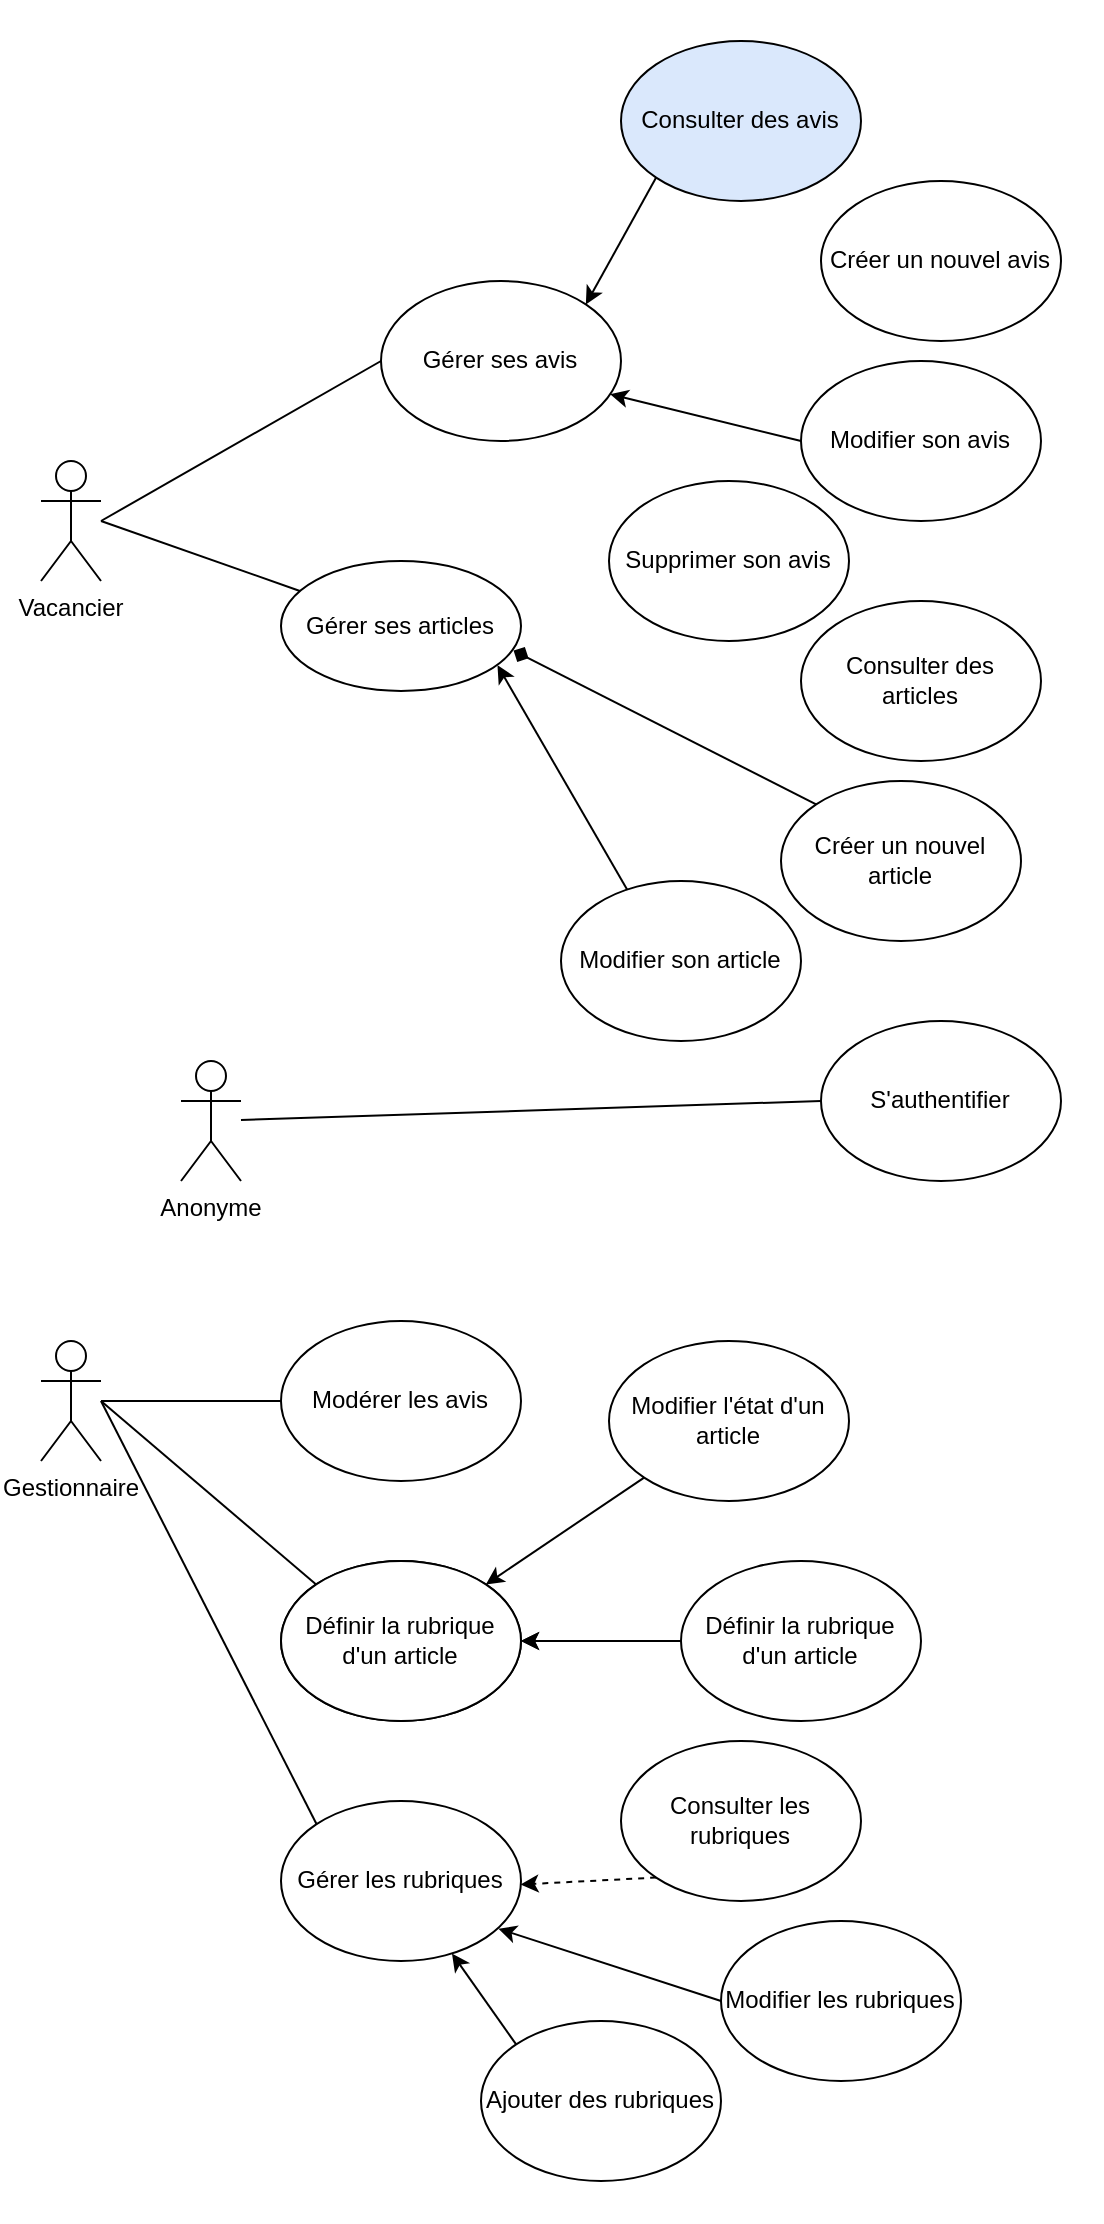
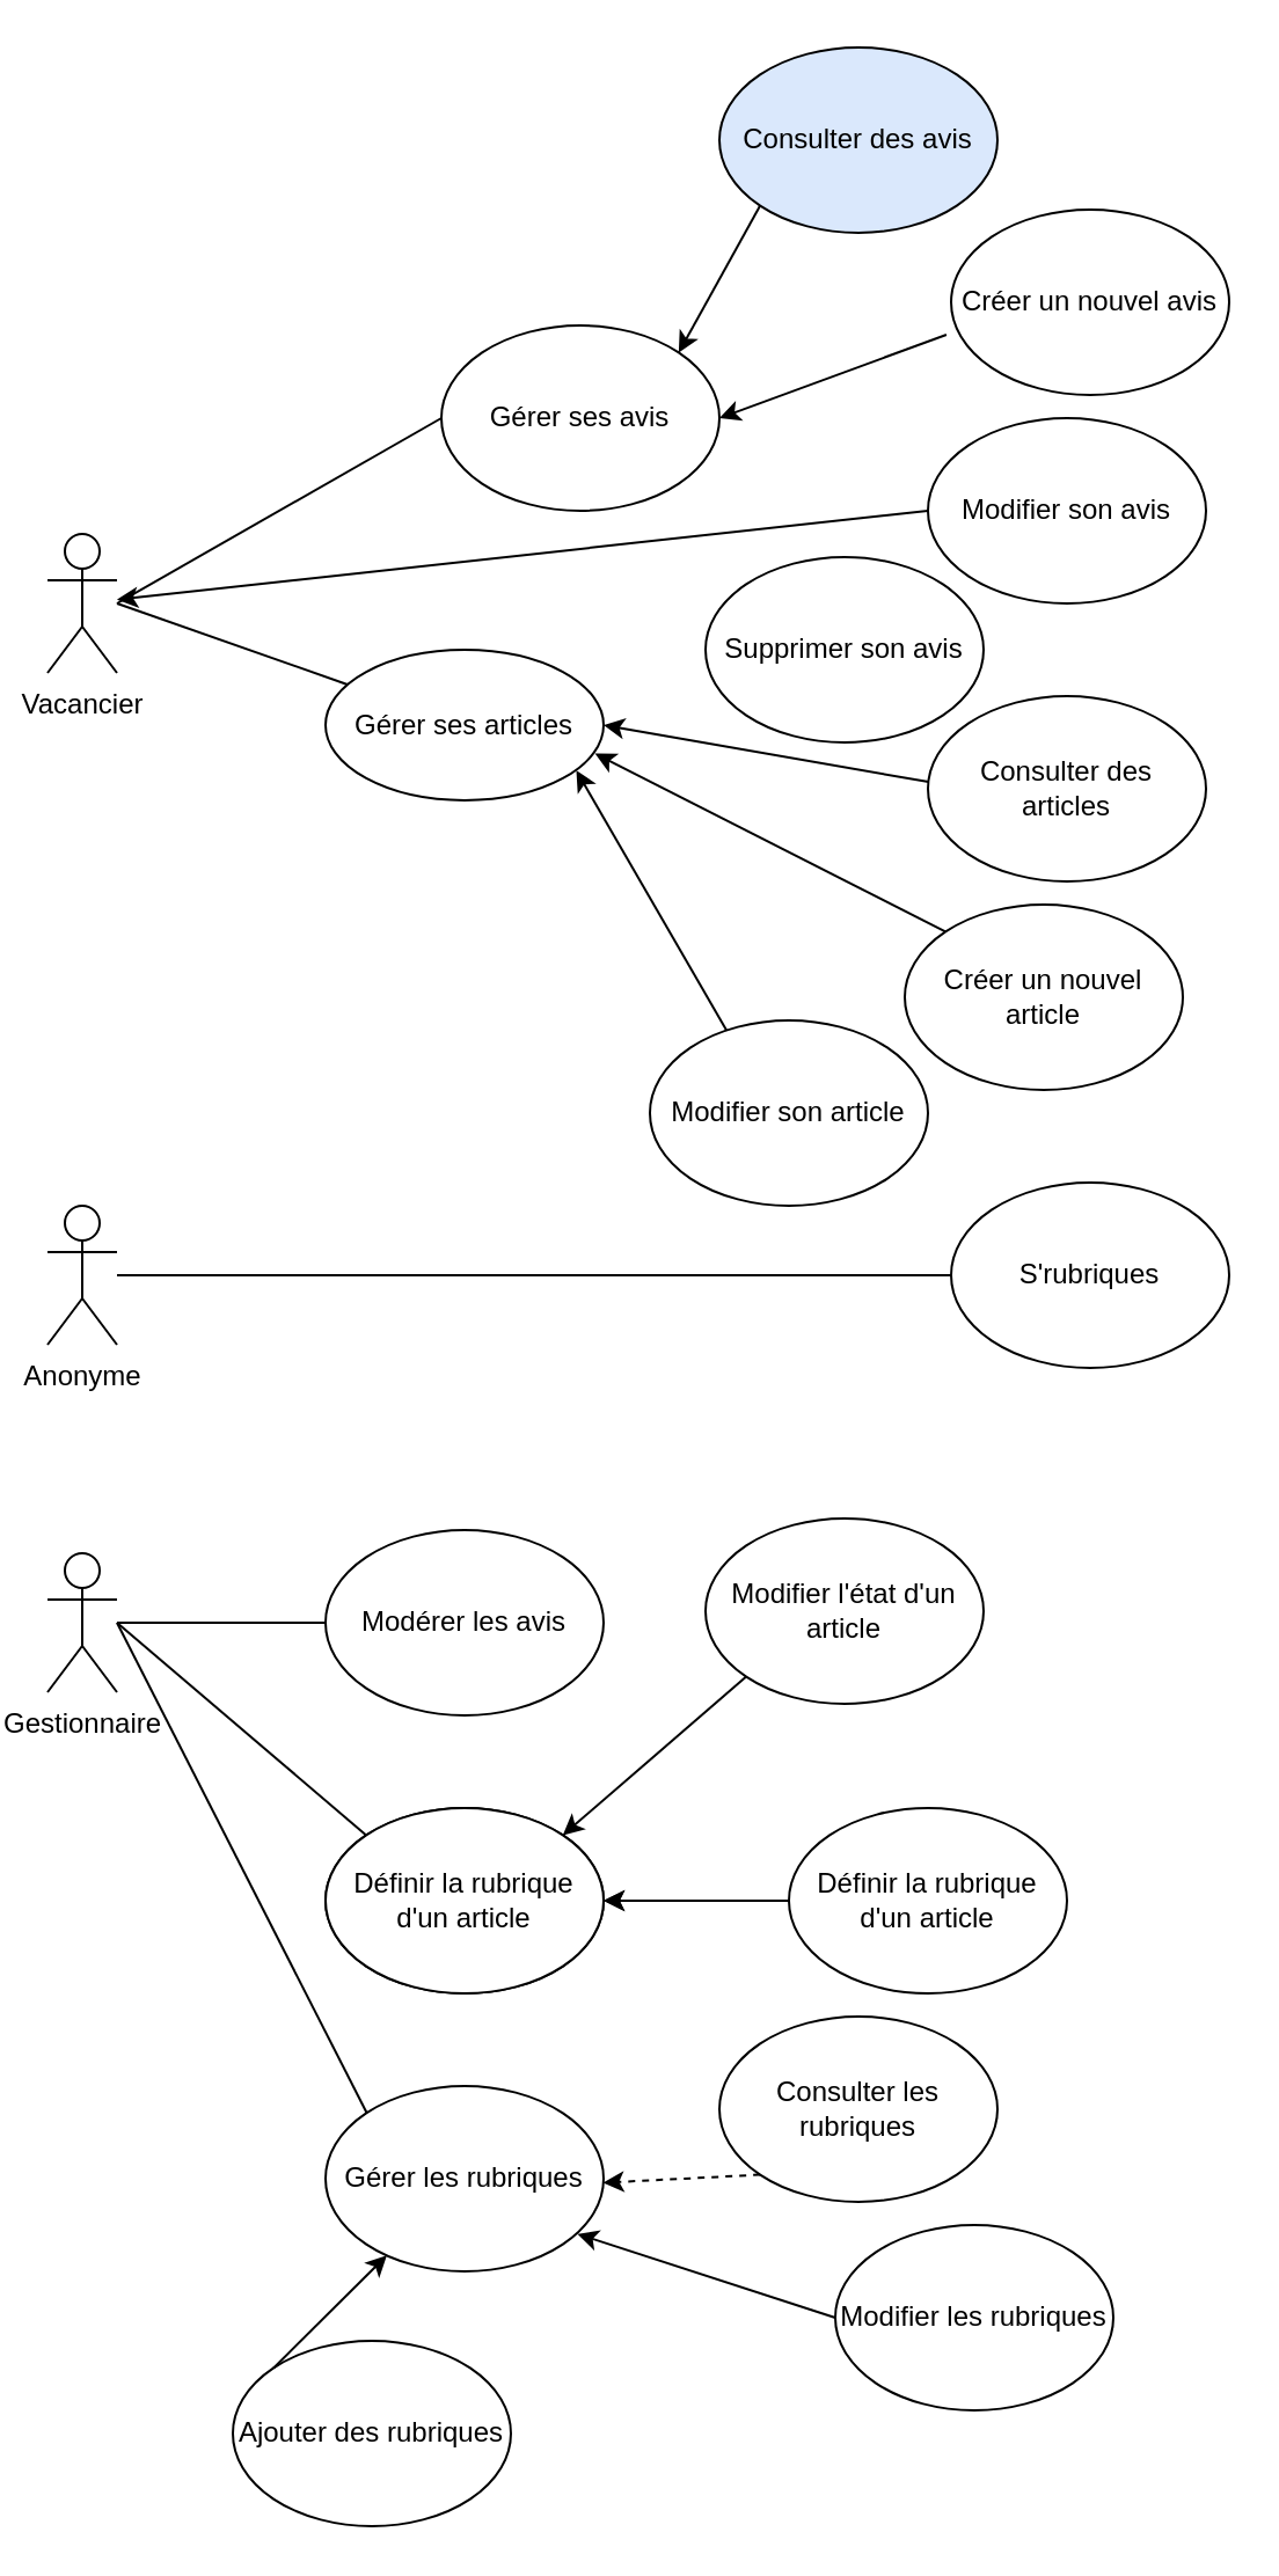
  <mxCell id="0" />
  <mxCell id="1" parent="0" />
  <mxCell id="2" value="Gestionnaire" style="shape=umlActor;verticalLabelPosition=bottom;verticalAlign=top;html=1;outlineConnect=0;" parent="1" vertex="1"><mxGeometry x="20" y="670" width="30" height="60" as="geometry" /></mxCell>
- <mxCell id="3" value="Anonyme" style="shape=umlActor;verticalLabelPosition=bottom;verticalAlign=top;html=1;outlineConnect=0;" parent="1" vertex="1"><mxGeometry x="90" y="530" width="30" height="60" as="geometry" /></mxCell>
- <mxCell id="4" value="S'authentifier" style="ellipse;whiteSpace=wrap;html=1;" parent="1" vertex="1"><mxGeometry x="410" y="510" width="120" height="80" as="geometry" /></mxCell>
+ <mxCell id="3" value="Anonyme" style="shape=umlActor;verticalLabelPosition=bottom;verticalAlign=top;html=1;outlineConnect=0;" parent="1" vertex="1"><mxGeometry x="20" y="520" width="30" height="60" as="geometry" /></mxCell>
+ <mxCell id="4" value="S'rubriques" style="ellipse;whiteSpace=wrap;html=1;" parent="1" vertex="1"><mxGeometry x="410" y="510" width="120" height="80" as="geometry" /></mxCell>
  <mxCell id="5" value="Gérer ses avis" style="ellipse;whiteSpace=wrap;html=1;" parent="1" vertex="1"><mxGeometry x="190" y="140" width="120" height="80" as="geometry" /></mxCell>
  <mxCell id="6" value="" style="endArrow=none;html=1;rounded=0;entryX=0;entryY=0.5;entryDx=0;entryDy=0;" parent="1" source="3" target="4" edge="1"><mxGeometry width="50" height="50" relative="1" as="geometry"><mxPoint x="279.7" y="620.2" as="sourcePoint" /><mxPoint x="550" y="820" as="targetPoint" /></mxGeometry></mxCell>
  <mxCell id="7" value="Vacancier" style="shape=umlActor;verticalLabelPosition=bottom;verticalAlign=top;html=1;outlineConnect=0;" parent="1" vertex="1"><mxGeometry x="20" y="230" width="30" height="60" as="geometry" /></mxCell>
  <mxCell id="8" value="" style="endArrow=none;html=1;rounded=0;entryX=0;entryY=0.5;entryDx=0;entryDy=0;" parent="1" target="5" edge="1"><mxGeometry width="50" height="50" relative="1" as="geometry"><mxPoint x="50" y="260" as="sourcePoint" /><mxPoint x="330" y="360" as="targetPoint" /></mxGeometry></mxCell>
  <mxCell id="9" value="Supprimer son avis" style="ellipse;whiteSpace=wrap;html=1;" parent="1" vertex="1"><mxGeometry x="304" y="240" width="120" height="80" as="geometry" /></mxCell>
  <mxCell id="10" value="Modifier son avis" style="ellipse;whiteSpace=wrap;html=1;" parent="1" vertex="1"><mxGeometry x="400" y="180" width="120" height="80" as="geometry" /></mxCell>
  <mxCell id="11" value="Créer un nouvel avis" style="ellipse;whiteSpace=wrap;html=1;" parent="1" vertex="1"><mxGeometry x="410" y="90" width="120" height="80" as="geometry" /></mxCell>
- <mxCell id="12" value="" style="endArrow=classic;html=1;rounded=0;entryX=0.955;entryY=0.708;entryDx=0;entryDy=0;entryPerimeter=0;exitX=0;exitY=0.5;exitDx=0;exitDy=0;" parent="1" source="10" target="5" edge="1"><mxGeometry width="50" height="50" relative="1" as="geometry"><mxPoint x="280" y="370" as="sourcePoint" /><mxPoint x="330" y="320" as="targetPoint" /></mxGeometry></mxCell>
+ <mxCell id="12" value="" style="endArrow=classic;html=1;rounded=0;exitX=0;exitY=0.5;exitDx=0;exitDy=0;" parent="1" source="10" target="7" edge="1"><mxGeometry width="50" height="50" relative="1" as="geometry"><mxPoint x="280" y="370" as="sourcePoint" /><mxPoint x="330" y="320" as="targetPoint" /></mxGeometry></mxCell>
+ <mxCell id="13" value="" style="endArrow=classic;html=1;rounded=0;entryX=1;entryY=0.5;entryDx=0;entryDy=0;exitX=-0.017;exitY=0.675;exitDx=0;exitDy=0;exitPerimeter=0;" parent="1" source="11" target="5" edge="1"><mxGeometry width="50" height="50" relative="1" as="geometry"><mxPoint x="440" y="250" as="sourcePoint" /><mxPoint x="314" y="216" as="targetPoint" /></mxGeometry></mxCell>
  <mxCell id="14" value="Gérer ses articles" style="ellipse;whiteSpace=wrap;html=1;" parent="1" vertex="1"><mxGeometry x="140" y="280" width="120" height="65" as="geometry" /></mxCell>
  <mxCell id="15" value="Modifier son article" style="ellipse;whiteSpace=wrap;html=1;" parent="1" vertex="1"><mxGeometry x="280" y="440" width="120" height="80" as="geometry" /></mxCell>
  <mxCell id="16" value="Consulter des&lt;br&gt;articles" style="ellipse;whiteSpace=wrap;html=1;" parent="1" vertex="1"><mxGeometry x="400" y="300" width="120" height="80" as="geometry" /></mxCell>
  <mxCell id="17" value="" style="endArrow=classic;html=1;rounded=0;entryX=0.902;entryY=0.802;entryDx=0;entryDy=0;entryPerimeter=0;exitX=0.276;exitY=0.055;exitDx=0;exitDy=0;exitPerimeter=0;" parent="1" source="15" target="14" edge="1"><mxGeometry width="50" height="50" relative="1" as="geometry"><mxPoint x="290" y="640" as="sourcePoint" /><mxPoint x="340" y="590" as="targetPoint" /></mxGeometry></mxCell>
+ <mxCell id="18" value="" style="endArrow=classic;html=1;rounded=0;entryX=1;entryY=0.5;entryDx=0;entryDy=0;exitX=0.002;exitY=0.463;exitDx=0;exitDy=0;exitPerimeter=0;" parent="1" source="16" target="14" edge="1"><mxGeometry width="50" height="50" relative="1" as="geometry"><mxPoint x="510" y="534.56" as="sourcePoint" /><mxPoint x="315.44" y="350" as="targetPoint" /></mxGeometry></mxCell>
  <mxCell id="19" value="" style="endArrow=none;html=1;rounded=0;" parent="1" target="14" edge="1"><mxGeometry width="50" height="50" relative="1" as="geometry"><mxPoint x="50" y="260" as="sourcePoint" /><mxPoint x="200" y="230" as="targetPoint" /></mxGeometry></mxCell>
  <mxCell id="20" value="Modérer les avis" style="ellipse;whiteSpace=wrap;html=1;" parent="1" vertex="1"><mxGeometry x="140" y="660" width="120" height="80" as="geometry" /></mxCell>
  <mxCell id="21" value="Gérer les articles" style="ellipse;whiteSpace=wrap;html=1;" parent="1" vertex="1"><mxGeometry x="140" y="780" width="120" height="80" as="geometry" /></mxCell>
- <mxCell id="22" value="Modifier l'état d'un article" style="ellipse;whiteSpace=wrap;html=1;" parent="1" vertex="1"><mxGeometry x="304" y="670" width="120" height="80" as="geometry" /></mxCell>
+ <mxCell id="22" value="Modifier l'état d'un article" style="ellipse;whiteSpace=wrap;html=1;" parent="1" vertex="1"><mxGeometry x="304" y="655" width="120" height="80" as="geometry" /></mxCell>
  <mxCell id="23" value="" style="endArrow=classic;html=1;rounded=0;entryX=1;entryY=0;entryDx=0;entryDy=0;exitX=0;exitY=1;exitDx=0;exitDy=0;" parent="1" source="22" target="21" edge="1"><mxGeometry width="50" height="50" relative="1" as="geometry"><mxPoint x="400" y="1000" as="sourcePoint" /><mxPoint x="274" y="966" as="targetPoint" /></mxGeometry></mxCell>
  <mxCell id="24" value="" style="endArrow=none;html=1;rounded=0;entryX=0;entryY=0.5;entryDx=0;entryDy=0;" parent="1" source="2" target="20" edge="1"><mxGeometry width="50" height="50" relative="1" as="geometry"><mxPoint x="30" y="750" as="sourcePoint" /><mxPoint x="80" y="700" as="targetPoint" /></mxGeometry></mxCell>
  <mxCell id="25" value="" style="endArrow=none;html=1;rounded=0;entryX=0;entryY=0;entryDx=0;entryDy=0;" parent="1" target="21" edge="1"><mxGeometry width="50" height="50" relative="1" as="geometry"><mxPoint x="50" y="700" as="sourcePoint" /><mxPoint x="150" y="710" as="targetPoint" /></mxGeometry></mxCell>
  <mxCell id="26" value="" style="edgeStyle=orthogonalEdgeStyle;rounded=0;orthogonalLoop=1;jettySize=auto;html=1;" edge="1" parent="1" source="27" target="33"><mxGeometry relative="1" as="geometry" /></mxCell>
  <mxCell id="27" value="Définir la rubrique d'un article" style="ellipse;whiteSpace=wrap;html=1;" parent="1" vertex="1"><mxGeometry x="340" y="780" width="120" height="80" as="geometry" /></mxCell>
  <mxCell id="28" value="" style="endArrow=classic;html=1;rounded=0;entryX=1;entryY=0.5;entryDx=0;entryDy=0;exitX=0;exitY=0.5;exitDx=0;exitDy=0;" parent="1" source="27" target="21" edge="1"><mxGeometry width="50" height="50" relative="1" as="geometry"><mxPoint x="470" y="690" as="sourcePoint" /><mxPoint x="520" y="640" as="targetPoint" /></mxGeometry></mxCell>
  <mxCell id="29" value="Consulter des avis" style="ellipse;whiteSpace=wrap;html=1;fillColor=#dae8fc;" vertex="1" parent="1"><mxGeometry x="310" y="20" width="120" height="80" as="geometry" /></mxCell>
  <mxCell id="30" value="" style="endArrow=classic;html=1;rounded=0;entryX=1;entryY=0;entryDx=0;entryDy=0;exitX=0;exitY=1;exitDx=0;exitDy=0;" edge="1" parent="1" source="29" target="5"><mxGeometry width="50" height="50" relative="1" as="geometry"><mxPoint x="384" y="160" as="sourcePoint" /><mxPoint x="254" y="90" as="targetPoint" /></mxGeometry></mxCell>
  <mxCell id="31" value="Créer un nouvel article" style="ellipse;whiteSpace=wrap;html=1;" vertex="1" parent="1"><mxGeometry x="390" y="390" width="120" height="80" as="geometry" /></mxCell>
- <mxCell id="32" value="" style="endArrow=diamond;html=1;rounded=0;entryX=0.969;entryY=0.689;entryDx=0;entryDy=0;exitX=0;exitY=0;exitDx=0;exitDy=0;entryPerimeter=0;" edge="1" parent="1" source="31" target="14"><mxGeometry width="50" height="50" relative="1" as="geometry"><mxPoint x="500" y="624.56" as="sourcePoint" /><mxPoint x="250" y="410" as="targetPoint" /></mxGeometry></mxCell>
+ <mxCell id="32" value="" style="endArrow=classic;html=1;rounded=0;entryX=0.969;entryY=0.689;entryDx=0;entryDy=0;exitX=0;exitY=0;exitDx=0;exitDy=0;entryPerimeter=0;" edge="1" parent="1" source="31" target="14"><mxGeometry width="50" height="50" relative="1" as="geometry"><mxPoint x="500" y="624.56" as="sourcePoint" /><mxPoint x="250" y="410" as="targetPoint" /></mxGeometry></mxCell>
  <mxCell id="33" value="Définir la rubrique d'un article" style="ellipse;whiteSpace=wrap;html=1;" vertex="1" parent="1"><mxGeometry x="140" y="780" width="120" height="80" as="geometry" /></mxCell>
  <mxCell id="34" value="Consulter les rubriques" style="ellipse;whiteSpace=wrap;html=1;" vertex="1" parent="1"><mxGeometry x="310" y="870" width="120" height="80" as="geometry" /></mxCell>
  <mxCell id="35" value="" style="endArrow=classic;html=1;rounded=0;entryX=0.998;entryY=0.522;entryDx=0;entryDy=0;exitX=0;exitY=1;exitDx=0;exitDy=0;entryPerimeter=0;dashed=1;" edge="1" parent="1" source="34" target="39"><mxGeometry width="50" height="50" relative="1" as="geometry"><mxPoint x="400" y="1120" as="sourcePoint" /><mxPoint x="242" y="912" as="targetPoint" /></mxGeometry></mxCell>
  <mxCell id="36" value="" style="endArrow=none;html=1;rounded=0;entryX=0;entryY=0;entryDx=0;entryDy=0;" edge="1" parent="1"><mxGeometry width="50" height="50" relative="1" as="geometry"><mxPoint x="50" y="700" as="sourcePoint" /><mxPoint x="158" y="912" as="targetPoint" /></mxGeometry></mxCell>
  <mxCell id="37" value="Modifier les rubriques" style="ellipse;whiteSpace=wrap;html=1;" vertex="1" parent="1"><mxGeometry x="360" y="960" width="120" height="80" as="geometry" /></mxCell>
  <mxCell id="38" value="" style="endArrow=classic;html=1;rounded=0;entryX=0.906;entryY=0.798;entryDx=0;entryDy=0;exitX=0;exitY=0.5;exitDx=0;exitDy=0;entryPerimeter=0;" edge="1" parent="1" source="37" target="39"><mxGeometry width="50" height="50" relative="1" as="geometry"><mxPoint x="470" y="810" as="sourcePoint" /><mxPoint x="260" y="940" as="targetPoint" /></mxGeometry></mxCell>
  <mxCell id="39" value="Gérer&amp;nbsp;les rubriques" style="ellipse;whiteSpace=wrap;html=1;" vertex="1" parent="1"><mxGeometry x="140" y="900" width="120" height="80" as="geometry" /></mxCell>
- <mxCell id="40" value="Ajouter des rubriques" style="ellipse;whiteSpace=wrap;html=1;" vertex="1" parent="1"><mxGeometry x="240" y="1010" width="120" height="80" as="geometry" /></mxCell>
+ <mxCell id="40" value="Ajouter des rubriques" style="ellipse;whiteSpace=wrap;html=1;" vertex="1" parent="1"><mxGeometry x="100" y="1010" width="120" height="80" as="geometry" /></mxCell>
  <mxCell id="41" value="" style="endArrow=classic;html=1;rounded=0;exitX=0;exitY=0;exitDx=0;exitDy=0;" edge="1" parent="1" source="40" target="39"><mxGeometry width="50" height="50" relative="1" as="geometry"><mxPoint x="371" y="870" as="sourcePoint" /><mxPoint x="150" y="1024" as="targetPoint" /></mxGeometry></mxCell>
